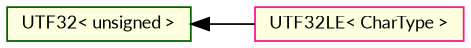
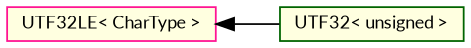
  digraph {
    rankdir=LR
    fontname=Lato
    node [fillcolor=lightyellow fontname=Lato fontsize=10 shape=box style=filled]
    n1 [color=deeppink fontcolor=black height=0.2 label="UTF32LE\< CharType \>" width=0.4]
    n2 [color=darkgreen height=0.2 label="UTF32\< unsigned \>" width=0.4]
-   n2 -> n1 [color=black dir=back fontname=Lato fontsize=10 labelfontname=Helvetica labelfontsize=10 style=solid]
+   n1 -> n2 [color=black dir=back fontname=Lato fontsize=10 labelfontname=Helvetica labelfontsize=10 style=solid]
  }
